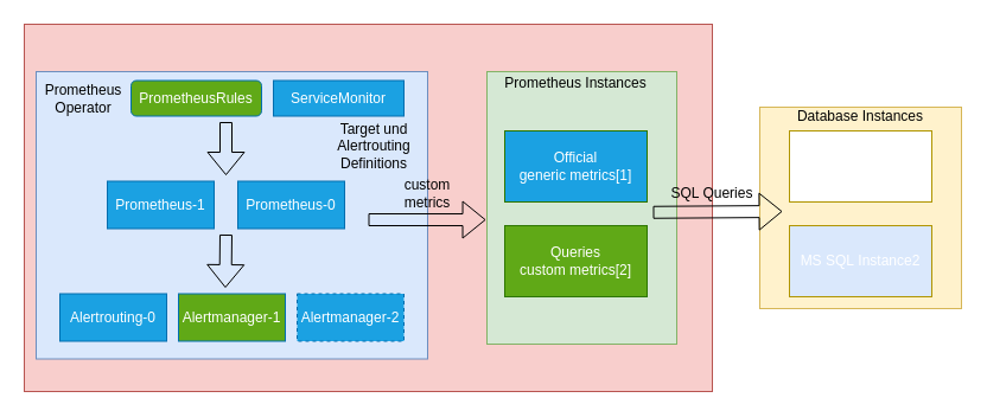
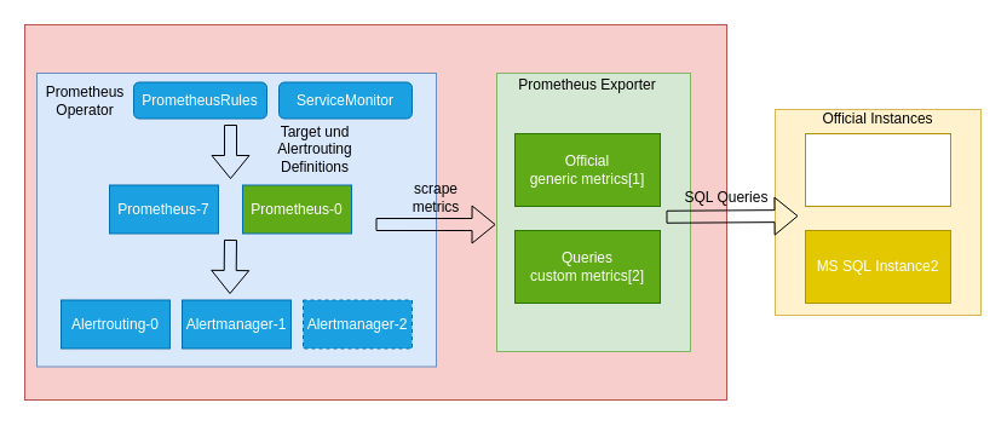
  <mxCell id="0" />
  <mxCell id="1" parent="0" />
  <mxCell id="2" value="" style="rounded=0;whiteSpace=wrap;html=1;fillColor=#f8cecc;strokeColor=#b85450;" vertex="1" parent="1"><mxGeometry x="20" y="20" width="580" height="310" as="geometry" /></mxCell>
  <mxCell id="3" value="" style="rounded=0;whiteSpace=wrap;html=1;fillColor=#fff2cc;strokeColor=#d6b656;" vertex="1" parent="1"><mxGeometry x="640" y="90" width="170" height="170" as="geometry" /></mxCell>
  <mxCell id="4" value="" style="rounded=0;whiteSpace=wrap;html=1;fillColor=#d5e8d4;strokeColor=#82b366;" vertex="1" parent="1"><mxGeometry x="410" y="60" width="160" height="230" as="geometry" /></mxCell>
- <mxCell id="5" value="Official&lt;br&gt;generic metrics[1]" style="rounded=0;whiteSpace=wrap;html=1;fillColor=#1ba1e2;strokeColor=#2D7600;fontColor=#ffffff;" vertex="1" parent="1"><mxGeometry x="425" y="110" width="120" height="60" as="geometry" /></mxCell>
+ <mxCell id="5" value="Official&lt;br&gt;generic metrics[1]" style="rounded=0;whiteSpace=wrap;html=1;fillColor=#60a917;strokeColor=#2D7600;fontColor=#ffffff;" vertex="1" parent="1"><mxGeometry x="425" y="110" width="120" height="60" as="geometry" /></mxCell>
  <mxCell id="6" value="Queries&lt;br&gt;custom metrics[2]" style="rounded=0;whiteSpace=wrap;html=1;fillColor=#60a917;strokeColor=#2D7600;fontColor=#ffffff;" vertex="1" parent="1"><mxGeometry x="425" y="190" width="120" height="60" as="geometry" /></mxCell>
  <mxCell id="7" value="MS SQL Instance1" style="rounded=0;whiteSpace=wrap;html=1;fillColor=#ffffff;strokeColor=#B09500;fontColor=#ffffff;" vertex="1" parent="1"><mxGeometry x="665" y="110" width="120" height="60" as="geometry" /></mxCell>
- <mxCell id="8" value="&lt;span&gt;MS SQL&amp;nbsp;&lt;/span&gt;Instance2" style="rounded=0;whiteSpace=wrap;html=1;fillColor=#dae8fc;strokeColor=#B09500;fontColor=#ffffff;" vertex="1" parent="1"><mxGeometry x="665" y="190" width="120" height="60" as="geometry" /></mxCell>
- <mxCell id="9" value="Prometheus Instances" style="text;html=1;strokeColor=none;fillColor=none;align=center;verticalAlign=middle;whiteSpace=wrap;rounded=0;" vertex="1" parent="1"><mxGeometry x="400" y="60" width="170" height="20" as="geometry" /></mxCell>
- <mxCell id="10" value="Database Instances" style="text;html=1;strokeColor=none;fillColor=none;align=center;verticalAlign=middle;whiteSpace=wrap;rounded=0;" vertex="1" parent="1"><mxGeometry x="640" y="87.5" width="170" height="20" as="geometry" /></mxCell>
+ <mxCell id="8" value="&lt;span&gt;MS SQL&amp;nbsp;&lt;/span&gt;Instance2" style="rounded=0;whiteSpace=wrap;html=1;fillColor=#e3c800;strokeColor=#B09500;fontColor=#ffffff;" vertex="1" parent="1"><mxGeometry x="665" y="190" width="120" height="60" as="geometry" /></mxCell>
+ <mxCell id="9" value="Prometheus Exporter" style="text;html=1;strokeColor=none;fillColor=none;align=center;verticalAlign=middle;whiteSpace=wrap;rounded=0;" vertex="1" parent="1"><mxGeometry x="400" y="60" width="170" height="20" as="geometry" /></mxCell>
+ <mxCell id="10" value="Official Instances" style="text;html=1;strokeColor=none;fillColor=none;align=center;verticalAlign=middle;whiteSpace=wrap;rounded=0;" vertex="1" parent="1"><mxGeometry x="640" y="87.5" width="170" height="20" as="geometry" /></mxCell>
  <mxCell id="11" value="" style="rounded=0;whiteSpace=wrap;html=1;fillColor=#dae8fc;strokeColor=#6c8ebf;" vertex="1" parent="1"><mxGeometry x="30" y="60" width="330" height="242.5" as="geometry" /></mxCell>
- <mxCell id="12" value="ServiceMonitor" style="whiteSpace=wrap;html=1;fillColor=#1ba1e2;strokeColor=#006EAF;fontColor=#ffffff;rounded=0;" vertex="1" parent="1"><mxGeometry x="230" y="67.5" width="110" height="30" as="geometry" /></mxCell>
- <mxCell id="13" value="PrometheusRules" style="rounded=1;whiteSpace=wrap;html=1;fillColor=#60a917;strokeColor=#006EAF;fontColor=#ffffff;" vertex="1" parent="1"><mxGeometry x="110" y="67.5" width="110" height="30" as="geometry" /></mxCell>
+ <mxCell id="12" value="ServiceMonitor" style="rounded=1;whiteSpace=wrap;html=1;fillColor=#1ba1e2;strokeColor=#006EAF;fontColor=#ffffff;" vertex="1" parent="1"><mxGeometry x="230" y="67.5" width="110" height="30" as="geometry" /></mxCell>
+ <mxCell id="13" value="PrometheusRules" style="rounded=1;whiteSpace=wrap;html=1;fillColor=#1ba1e2;strokeColor=#006EAF;fontColor=#ffffff;" vertex="1" parent="1"><mxGeometry x="110" y="67.5" width="110" height="30" as="geometry" /></mxCell>
  <mxCell id="14" value="Prometheus Operator" style="text;html=1;strokeColor=none;fillColor=none;align=center;verticalAlign=middle;whiteSpace=wrap;rounded=0;" vertex="1" parent="1"><mxGeometry x="30" y="57.5" width="80" height="50" as="geometry" /></mxCell>
- <mxCell id="15" value="custom&lt;br&gt;metrics" style="text;html=1;strokeColor=none;fillColor=none;align=center;verticalAlign=middle;whiteSpace=wrap;rounded=0;" vertex="1" parent="1"><mxGeometry x="340" y="152.5" width="40" height="20" as="geometry" /></mxCell>
+ <mxCell id="15" value="scrape&lt;br&gt;metrics" style="text;html=1;strokeColor=none;fillColor=none;align=center;verticalAlign=middle;whiteSpace=wrap;rounded=0;" vertex="1" parent="1"><mxGeometry x="340" y="152.5" width="40" height="20" as="geometry" /></mxCell>
  <mxCell id="16" value="SQL Queries" style="text;html=1;strokeColor=none;fillColor=none;align=center;verticalAlign=middle;whiteSpace=wrap;rounded=0;" vertex="1" parent="1"><mxGeometry x="560" y="152.5" width="80" height="20" as="geometry" /></mxCell>
- <mxCell id="17" value="Prometheus-0" style="rounded=0;whiteSpace=wrap;html=1;fillColor=#1ba1e2;strokeColor=#006EAF;fontColor=#ffffff;" vertex="1" parent="1"><mxGeometry x="200" y="152.5" width="90" height="40" as="geometry" /></mxCell>
- <mxCell id="18" value="&lt;span&gt;Prometheus-1&lt;/span&gt;" style="rounded=0;whiteSpace=wrap;html=1;fillColor=#1ba1e2;strokeColor=#006EAF;fontColor=#ffffff;" vertex="1" parent="1"><mxGeometry x="90" y="152.5" width="90" height="40" as="geometry" /></mxCell>
+ <mxCell id="17" value="Prometheus-0" style="rounded=0;whiteSpace=wrap;html=1;fillColor=#60a917;strokeColor=#006EAF;fontColor=#ffffff;" vertex="1" parent="1"><mxGeometry x="200" y="152.5" width="90" height="40" as="geometry" /></mxCell>
+ <mxCell id="18" value="&lt;span&gt;Prometheus-7&lt;/span&gt;" style="rounded=0;whiteSpace=wrap;html=1;fillColor=#1ba1e2;strokeColor=#006EAF;fontColor=#ffffff;" vertex="1" parent="1"><mxGeometry x="90" y="152.5" width="90" height="40" as="geometry" /></mxCell>
  <mxCell id="19" value="Alertmanager-2" style="rounded=0;whiteSpace=wrap;html=1;fillColor=#1ba1e2;strokeColor=#006EAF;fontColor=#ffffff;dashed=1;" vertex="1" parent="1"><mxGeometry x="250" y="247.5" width="90" height="40" as="geometry" /></mxCell>
- <mxCell id="20" value="Alertmanager-1" style="rounded=0;whiteSpace=wrap;html=1;fillColor=#60a917;strokeColor=#006EAF;fontColor=#ffffff;" vertex="1" parent="1"><mxGeometry x="150" y="247.5" width="90" height="40" as="geometry" /></mxCell>
+ <mxCell id="20" value="Alertmanager-1" style="rounded=0;whiteSpace=wrap;html=1;fillColor=#1ba1e2;strokeColor=#006EAF;fontColor=#ffffff;" vertex="1" parent="1"><mxGeometry x="150" y="247.5" width="90" height="40" as="geometry" /></mxCell>
  <mxCell id="21" value="&lt;span&gt;Alertrouting-0&lt;/span&gt;" style="rounded=0;whiteSpace=wrap;html=1;fillColor=#1ba1e2;strokeColor=#006EAF;fontColor=#ffffff;" vertex="1" parent="1"><mxGeometry x="50" y="247.5" width="90" height="40" as="geometry" /></mxCell>
  <mxCell id="22" value="" style="shape=flexArrow;endArrow=classic;html=1;entryX=-0.006;entryY=0.648;entryDx=0;entryDy=0;entryPerimeter=0;" edge="1" parent="1"><mxGeometry width="50" height="50" relative="1" as="geometry"><mxPoint x="310" y="185" as="sourcePoint" /><mxPoint x="409.04" y="185.04" as="targetPoint" /></mxGeometry></mxCell>
  <mxCell id="23" value="" style="shape=flexArrow;endArrow=classic;html=1;entryX=0.5;entryY=0;entryDx=0;entryDy=0;" edge="1" parent="1"><mxGeometry width="50" height="50" relative="1" as="geometry"><mxPoint x="190" y="102.5" as="sourcePoint" /><mxPoint x="190" y="147.5" as="targetPoint" /></mxGeometry></mxCell>
- <mxCell id="24" value="Target und Alertrouting&lt;br&gt;Definitions" style="text;html=1;strokeColor=none;fillColor=none;align=center;verticalAlign=middle;whiteSpace=wrap;rounded=0;" vertex="1" parent="1"><mxGeometry x="275" y="112.5" width="80" height="20" as="geometry" /></mxCell>
+ <mxCell id="24" value="Target und Alertrouting&lt;br&gt;Definitions" style="text;html=1;strokeColor=none;fillColor=none;align=center;verticalAlign=middle;whiteSpace=wrap;rounded=0;" vertex="1" parent="1"><mxGeometry x="220" y="112.5" width="80" height="20" as="geometry" /></mxCell>
  <mxCell id="25" value="" style="shape=flexArrow;endArrow=classic;html=1;entryX=0.5;entryY=0;entryDx=0;entryDy=0;exitX=0.5;exitY=1;exitDx=0;exitDy=0;" edge="1" parent="1"><mxGeometry width="50" height="50" relative="1" as="geometry"><mxPoint x="190" y="197.5" as="sourcePoint" /><mxPoint x="189.5" y="242.5" as="targetPoint" /></mxGeometry></mxCell>
  <mxCell id="26" value="" style="shape=flexArrow;endArrow=classic;html=1;exitX=0.875;exitY=0.475;exitDx=0;exitDy=0;exitPerimeter=0;" edge="1" parent="1"><mxGeometry width="50" height="50" relative="1" as="geometry"><mxPoint x="550" y="178.75" as="sourcePoint" /><mxPoint x="659" y="178" as="targetPoint" /></mxGeometry></mxCell>
